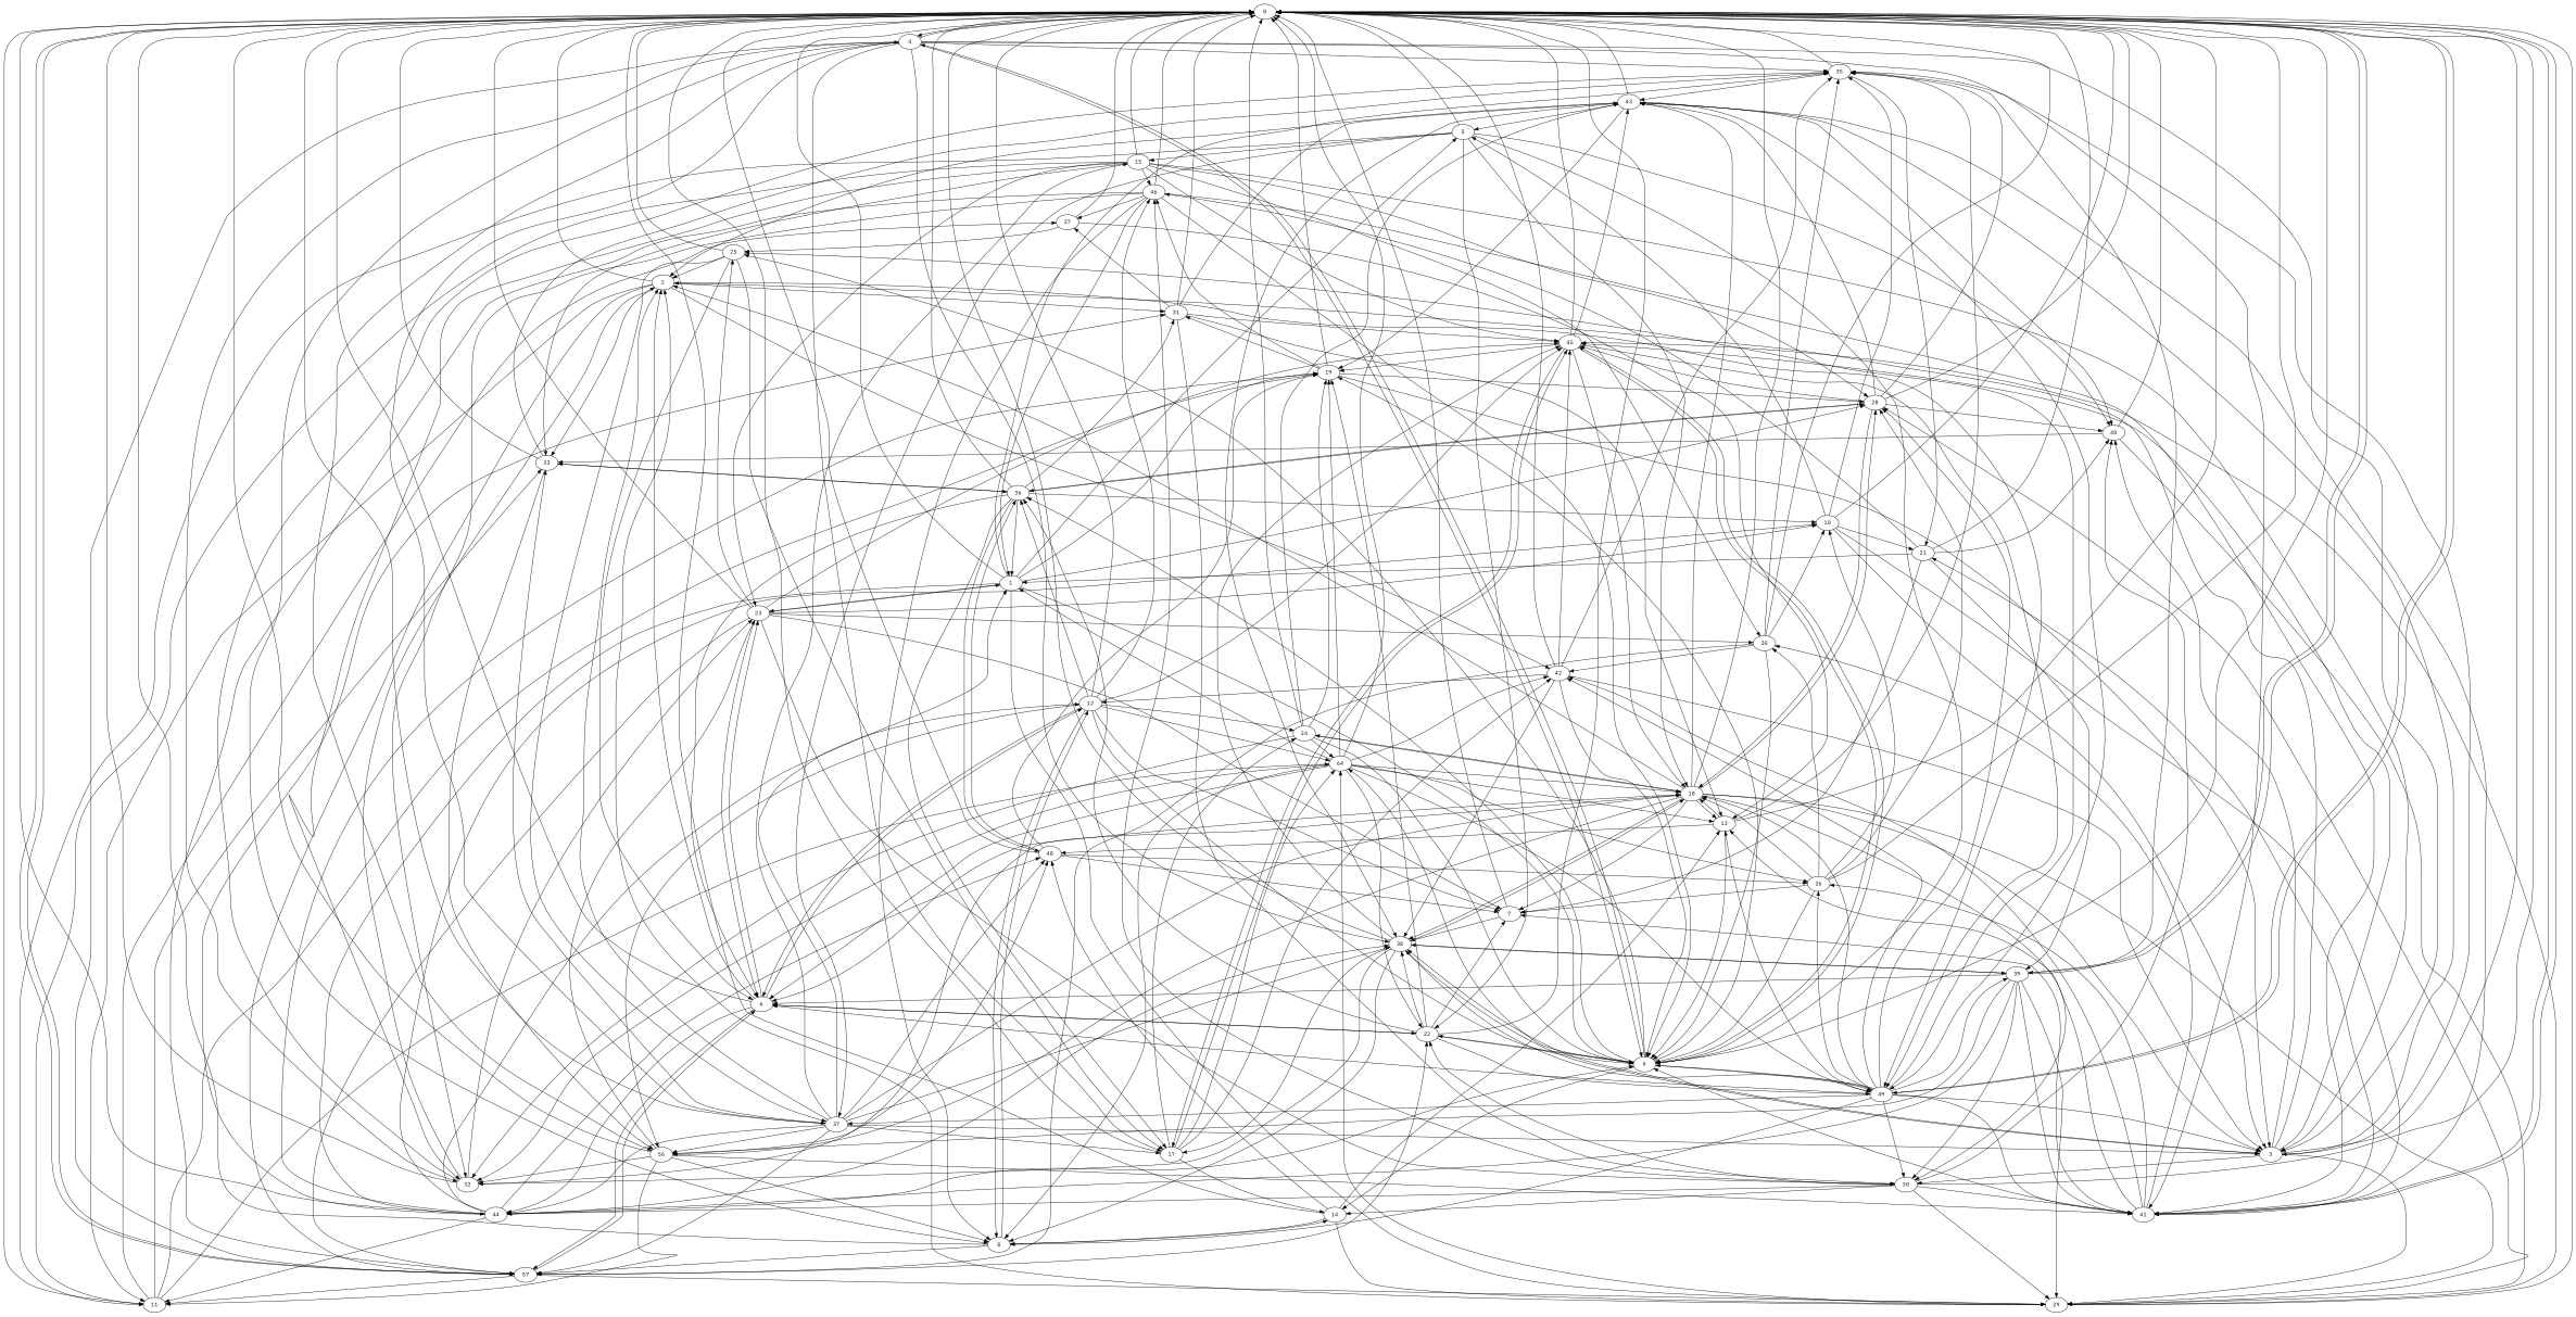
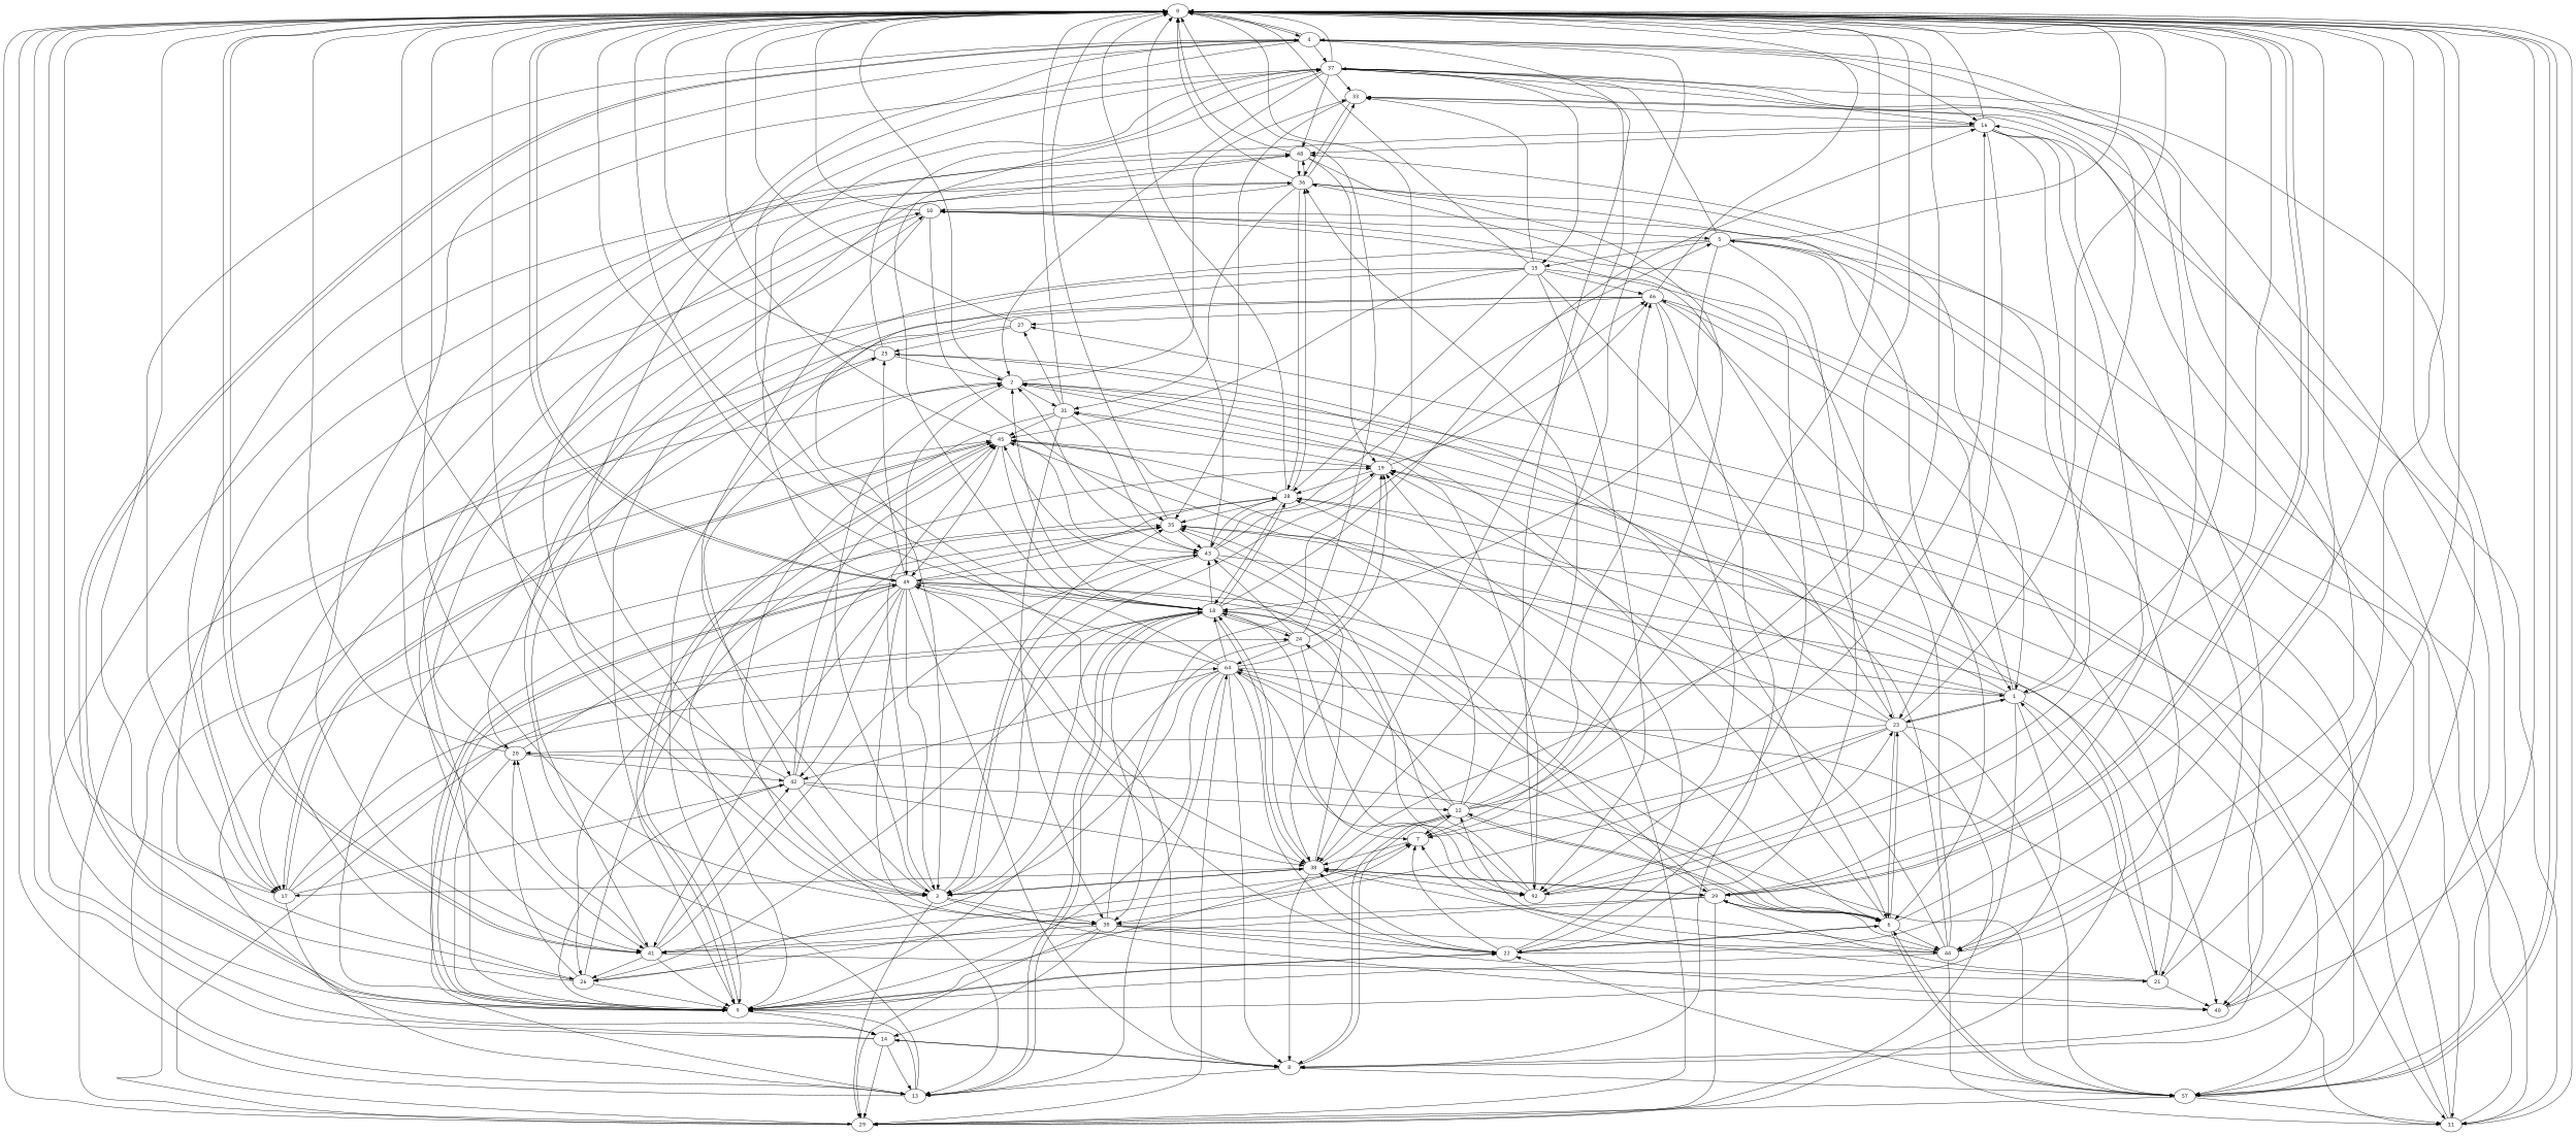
  strict digraph {
    fontname="IBM Plex Mono"
    node [component_delay=3 fontname="IBM Plex Mono"]
    edge [fontname="IBM Plex Mono" wire_delay=1]
    0
    4
    39
    41
    n5 [label=57]
    49
    9
    3
    38
    8
-   16 [label=56]
+   16
    17
-   32
+   32 [label=92]
    37
    35
    44
    29
    30
    6
    42
    7
    21
    13
    20
    43
    26
    11
    22
    28
    18
    25
    14
    19
    45
    n35 [label=64]
    36
    40
    2
    12
    23
    48
    24
    1
    15
    33
    31
    10
    46
    5
    27
    0 -> 4
    0 -> 39
    0 -> 41
    0 -> n5
    0 -> 49
    4 -> 0
-   4 -> 35
+   4 -> 39
    4 -> 41
    4 -> 9
    4 -> 3
    4 -> 38
    4 -> 8
    4 -> 16
    4 -> 17
    4 -> 32
    4 -> 37
    39 -> 0
    39 -> 41
    39 -> 38
    39 -> 16
    39 -> 35
    39 -> 44
    39 -> 29
    39 -> 30
    39 -> 6
    41 -> 0
    41 -> 9
    41 -> 42
    41 -> 7
    41 -> 21
-   41 -> 13
+   8 -> 13
    41 -> 20
    41 -> 43
    41 -> 26
    n5 -> 0
    n5 -> 4
    n5 -> 29
    n5 -> 6
    n5 -> 11
    n5 -> 22
    49 -> 0
    49 -> 39
    49 -> 41
    49 -> 9
    49 -> 3
    49 -> 38
    49 -> 8
    49 -> 37
    49 -> 30
    49 -> 6
    49 -> 42
    49 -> 13
    49 -> 26
    49 -> 28
    49 -> 18
    49 -> 25
    9 -> 0
    9 -> 4
    9 -> 49
    9 -> 22
    9 -> 25
    9 -> 14
    9 -> 19
    9 -> 45
-   9 -> n35
+   n35 -> 9
    9 -> 36
    3 -> 0
    3 -> 38
    3 -> 35
    3 -> 29
    3 -> 30
    3 -> 45
    3 -> 40
    3 -> 2
    38 -> 0
    38 -> 39
    38 -> 3
    38 -> 8
    38 -> 17
    38 -> 32
    38 -> 18
    38 -> 45
    8 -> 0
    8 -> n5
    8 -> 14
    8 -> 12
    16 -> 0
    16 -> 41
    16 -> 8
    16 -> 32
    16 -> 11
    16 -> 23
    16 -> 48
    17 -> 0
    17 -> 42
    17 -> 14
    17 -> 45
    17 -> n35
    17 -> 24
    32 -> 0
    32 -> 35
    32 -> 18
    32 -> 2
    32 -> 23
    37 -> 0
    37 -> n5
    37 -> 3
    37 -> 38
    37 -> 16
    37 -> 17
    37 -> 44
    37 -> 18
    37 -> 2
    37 -> 48
    37 -> 1
    37 -> 15
    37 -> 33
    35 -> 0
    35 -> 21
    35 -> 43
    44 -> 0
    44 -> 9
    44 -> 38
    44 -> 11
    44 -> 19
    44 -> 12
    44 -> 48
    44 -> 31
    44 -> 10
    29 -> 0
    29 -> 28
    29 -> 45
    29 -> n35
    29 -> 2
    30 -> 0
    30 -> 41
    30 -> 44
    30 -> 29
    30 -> 22
    30 -> 14
    30 -> 40
    30 -> 46
    6 -> 0
    6 -> n5
    6 -> 44
    6 -> 22
    6 -> 2
    6 -> 12
    6 -> 23
    42 -> 0
    42 -> 9
    42 -> 3
    42 -> 38
    42 -> 35
    42 -> 45
    42 -> 12
    7 -> 0
    7 -> 38
    21 -> 0
    21 -> 39
    21 -> 7
    21 -> 40
    21 -> 1
    21 -> 46
    13 -> 0
    13 -> 9
    13 -> 35
    13 -> 18
    13 -> 48
    20 -> 0
    20 -> n5
    20 -> 9
    20 -> 35
    20 -> 42
    20 -> 10
    43 -> 0
    43 -> 49
    43 -> 3
    43 -> 38
    43 -> 19
    43 -> 40
    43 -> 2
    43 -> 5
    26 -> 0
    26 -> 9
    26 -> 7
    26 -> 20
    26 -> 28
    26 -> 18
    26 -> 10
    11 -> 0
    11 -> 19
    11 -> n35
    11 -> 33
    11 -> 27
    22 -> 0
    22 -> 49
    22 -> 9
    22 -> 38
    22 -> 6
    22 -> 7
    22 -> 19
    22 -> 36
    28 -> 0
    28 -> 35
    28 -> 43
    28 -> 18
    28 -> 45
    28 -> 36
    28 -> 40
    18 -> 0
    18 -> 3
    18 -> 38
    18 -> 16
    18 -> 29
    18 -> 30
    18 -> 6
    18 -> 7
    18 -> 13
    18 -> 43
    18 -> 28
    18 -> 2
    18 -> 24
    25 -> 0
    25 -> 17
    25 -> 37
    25 -> 6
    25 -> 2
    14 -> 0
    14 -> 8
    14 -> 29
    14 -> 13
    14 -> 48
    19 -> 0
    19 -> 3
    19 -> 28
    19 -> 31
    19 -> 46
    45 -> 0
    45 -> 49
    45 -> 9
    45 -> 17
    45 -> 43
    45 -> 18
    45 -> 19
    n35 -> 0
    n35 -> 49
    n35 -> 8
    n35 -> 32
    n35 -> 6
    n35 -> 42
    n35 -> 13
    n35 -> 26
    n35 -> 22
    n35 -> 18
    n35 -> 19
    n35 -> 1
    36 -> 0
    36 -> 17
    36 -> 6
    36 -> 28
    36 -> 48
    36 -> 1
    36 -> 33
    36 -> 31
    36 -> 10
    40 -> 0
-   40 -> 29
+   23 -> 29
    40 -> 33
    2 -> 0
    2 -> n5
    2 -> 49
    2 -> 42
    2 -> 11
    2 -> 33
    2 -> 31
    12 -> 0
    12 -> 9
    12 -> 8
    12 -> 16
    12 -> 6
    12 -> 7
    12 -> 45
    12 -> n35
    12 -> 36
    12 -> 24
    12 -> 46
    23 -> 0
    23 -> n5
    23 -> 30
    23 -> 6
    23 -> 7
    23 -> 20
    23 -> 25
    23 -> 45
    23 -> 1
    23 -> 10
    48 -> 0
    48 -> 7
    48 -> 26
    48 -> 19
    48 -> 36
    24 -> 0
    24 -> 9
    24 -> 32
    24 -> 43
    24 -> 18
    24 -> 19
    24 -> n35
    1 -> 0
    1 -> 9
    1 -> 35
    1 -> 44
    1 -> 29
    1 -> 28
    1 -> 19
    1 -> 23
    1 -> 5
    15 -> 0
    15 -> 3
    15 -> 32
    15 -> 20
    15 -> 11
    15 -> 28
    15 -> 45
    15 -> 23
    15 -> 33
    15 -> 46
-   33 -> 0
    33 -> 16
    33 -> 35
    33 -> 36
    31 -> 0
    31 -> 30
    31 -> 13
    31 -> 43
    31 -> 45
    31 -> 27
    10 -> 0
    10 -> 41
    10 -> 3
    10 -> 35
    10 -> 21
    10 -> 5
    46 -> 0
    46 -> 41
    46 -> n5
    46 -> 9
    46 -> 8
    46 -> 32
    46 -> 1
    46 -> 27
    5 -> 0
    5 -> 9
    5 -> 37
    5 -> 11
    5 -> 22
    5 -> 18
    5 -> 40
    5 -> 15
    27 -> 0
    27 -> 13
    27 -> 25
  }
